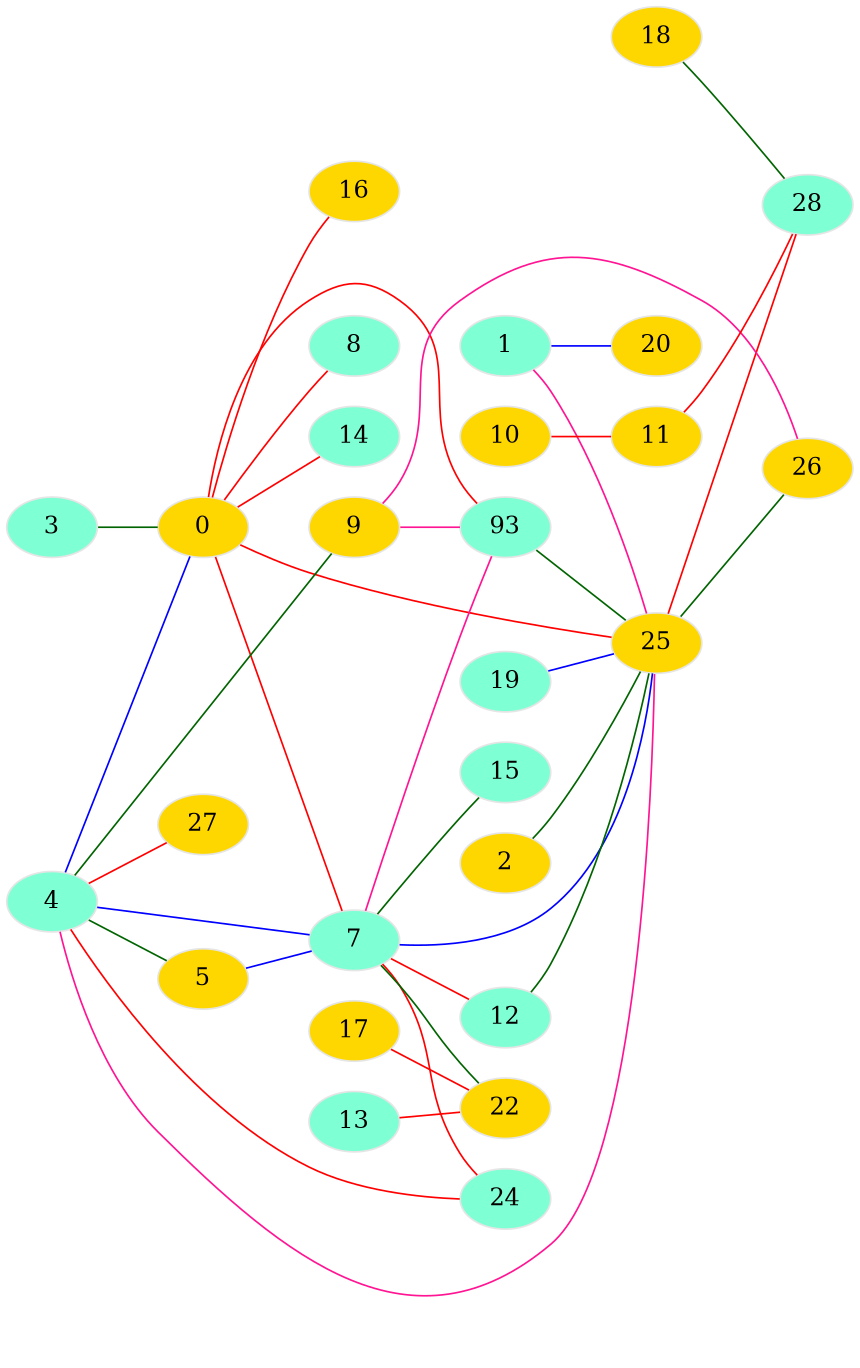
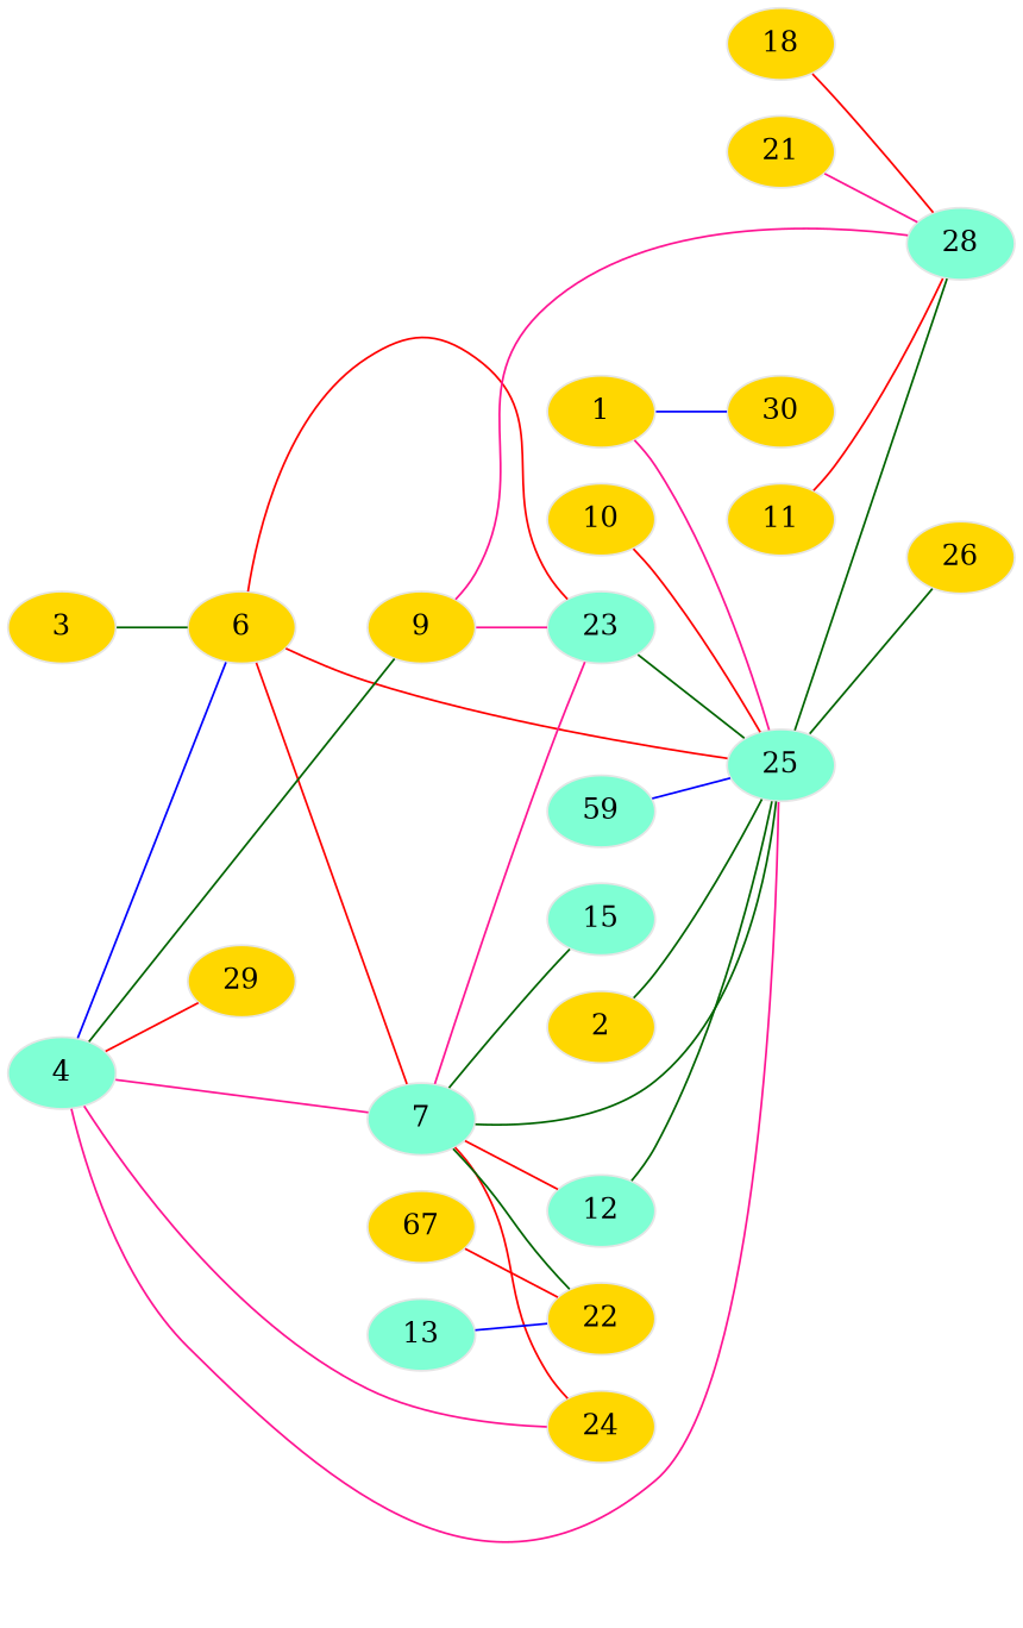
  graph {
    rankdir=LR
    node [color=gray90 fillcolor=gold style=filled]
    edge [color=red weight=1.0]
-   25
-   1 [fillcolor=aquamarine]
-   20
+   25 [fillcolor=aquamarine]
+   1
+   20 [label=30]
    28 [fillcolor=aquamarine]
    26
    2
-   3 [fillcolor=aquamarine]
-   6 [label=0]
+   3
+   6
    7 [fillcolor=aquamarine]
-   8 [fillcolor=aquamarine]
-   14 [fillcolor=aquamarine]
-   16
-   23 [fillcolor=aquamarine label=93]
+   23 [fillcolor=aquamarine]
    4 [fillcolor=aquamarine]
-   5
    9
-   24 [fillcolor=aquamarine]
-   27
+   24
+   27 [label=29]
    12 [fillcolor=aquamarine]
    15 [fillcolor=aquamarine]
    22
    10
    11
    13 [fillcolor=aquamarine]
-   17
+   17 [label=67]
    18
-   19 [fillcolor=aquamarine]
-   25 -- 28
+   19 [fillcolor=aquamarine label=59]
+   21
+   25 -- 28 [color=darkgreen]
    25 -- 26 [color=darkgreen]
    1 -- 25 [color=deeppink]
    1 -- 20 [color=blue]
    2 -- 25 [color=darkgreen]
    3 -- 6 [color=darkgreen]
    6 -- 25
    6 -- 7
-   6 -- 8
-   6 -- 14
-   6 -- 16
    6 -- 23
-   7 -- 25 [color=blue]
+   7 -- 25 [color=darkgreen]
    7 -- 23 [color=deeppink]
    7 -- 24
    7 -- 12
    7 -- 15 [color=darkgreen]
    7 -- 22 [color=darkgreen]
    23 -- 25 [color=darkgreen]
    4 -- 25 [color=deeppink weight=2.0]
    4 -- 6 [color=blue weight=2.0]
-   4 -- 7 [color=blue]
-   4 -- 5 [color=darkgreen]
+   4 -- 7 [color=deeppink]
    4 -- 9 [color=darkgreen]
-   4 -- 24
+   4 -- 24 [color=deeppink]
    4 -- 27
-   5 -- 7 [color=blue]
-   9 -- 26 [color=deeppink]
+   9 -- 28 [color=deeppink]
    9 -- 23 [color=deeppink]
    12 -- 25 [color=darkgreen]
-   10 -- 11
+   10 -- 25
    11 -- 28
-   13 -- 22
+   13 -- 22 [color=blue]
    17 -- 22
-   18 -- 28 [color=darkgreen]
+   18 -- 28
    19 -- 25 [color=blue]
+   21 -- 28 [color=deeppink]
  }
